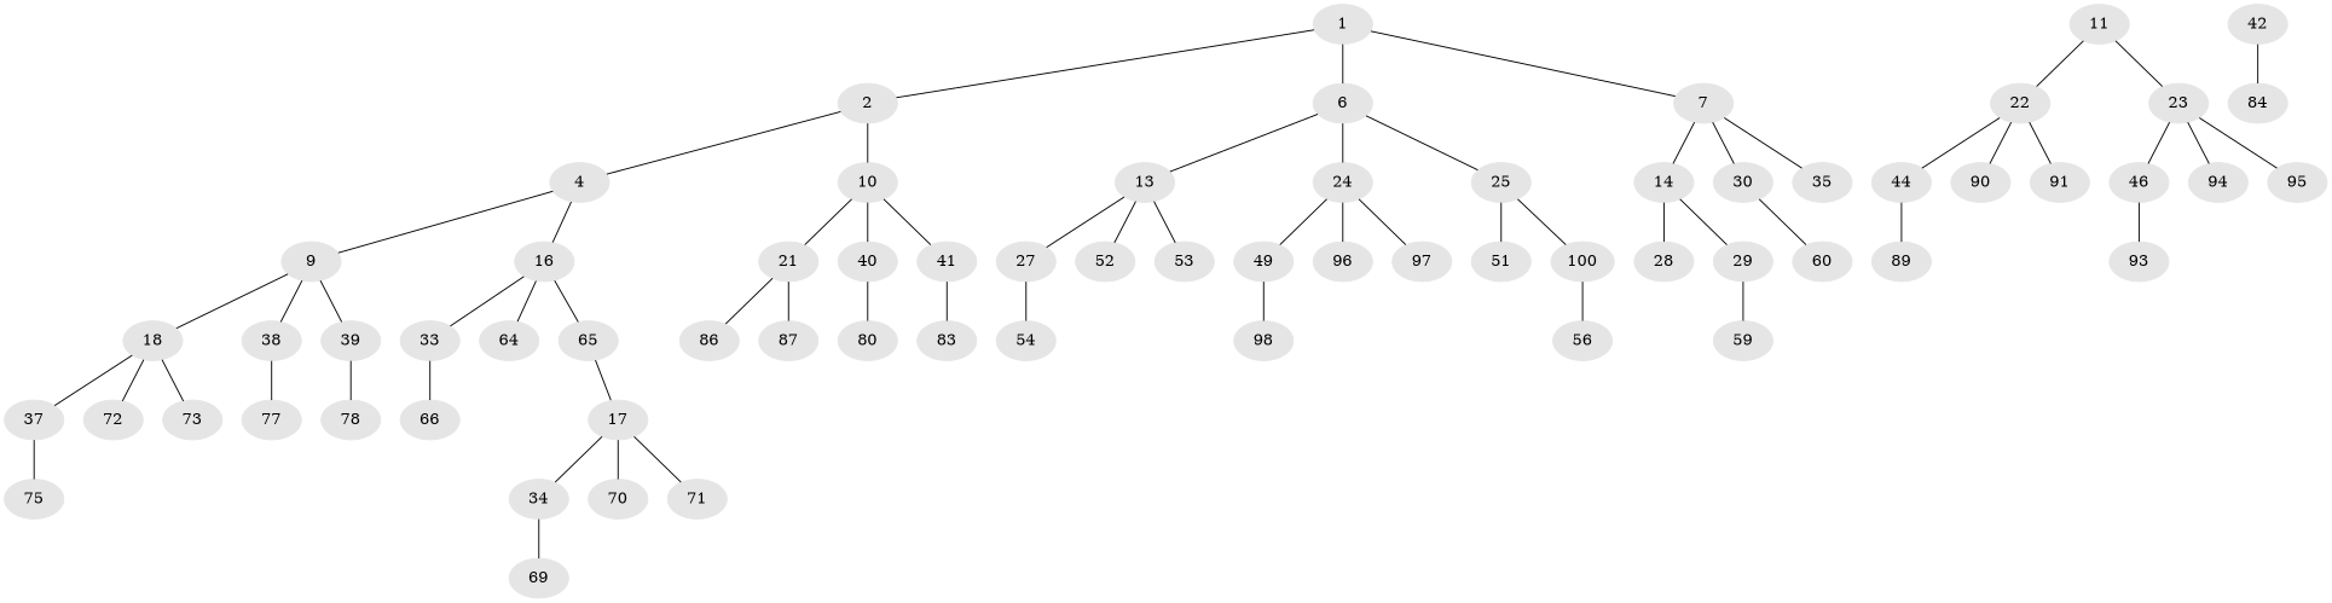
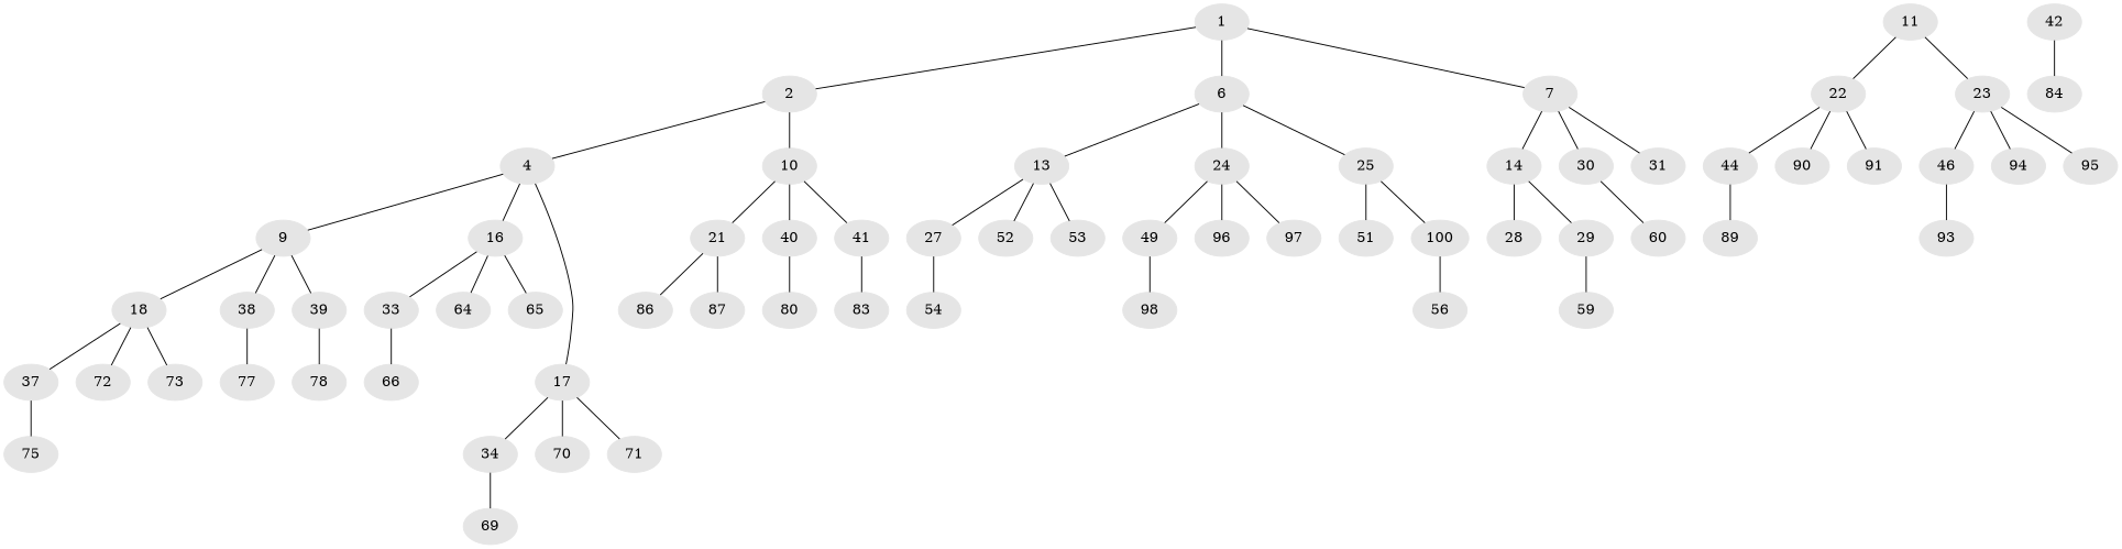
  graph {
    node [color=gray90 style=filled latent=0.166667]
    1 [super="+3" latent=""]
    2 [latent=1 super="+5"]
    6 [latent=0.5 super="+12"]
    7 [latent=0.5 super="+15"]
    4 [latent=0.5 super="+8"]
    10 [latent=0.333333 super="+20"]
    13 [latent=0.333333 super="+26"]
    24 [latent=0.25 super="+48"]
    25 [latent=0.25 super="+50"]
    14 [latent=0.333333]
    30 [latent=0.25 super="+61"]
-   31 [latent=0.25 super="+62" label=35]
+   31 [latent=0.25 super="+62"]
    9 [latent=0.333333 super="+19"]
    16 [latent=0.25 super="+32"]
    17 [latent=0.25 super="+35"]
    21 [latent=0.25 super="+43"]
    40 [latent=0.2 super="+81"]
    41 [latent=0.2 super="+82"]
    11 [latent=0.333333]
    22 [latent=0.25 super="+45"]
    23 [latent=0.25 super="+47"]
    18 [latent=0.25 super="+36"]
    38 [latent=0.2 super="+76"]
    39 [latent=0.2 super="+79"]
    33 [latent=0.2 super="+67"]
    64
    65
    34 [latent=0.2 super="+68"]
    70
    71
    27 [latent=0.25 super="+55"]
    52 [latent=0.2]
    53 [latent=0.2]
    49 [latent=0.2 super="+99"]
    96
    97
    51 [latent=0.2]
    100
    28 [latent=0.25 super="+57"]
    29 [latent=0.25 super="+58"]
    60 [latent=0.2]
    37 [latent=0.2 super="+74"]
    72
    73
    77
    78
    86
    87
    80
    83
    44 [latent=0.2 super="+88"]
    90
    91
    46 [latent=0.2 super="+92"]
    94
    95
    54 [latent=0.2]
    59 [latent=0.2]
    66
    69
    75
    42 [latent=0.2 super="+85"]
    84
    89
    93
    98
    56 [latent=0.2]
    1 -- 2
    1 -- 6
    1 -- 7
    2 -- 4
    2 -- 10
    6 -- 13
    6 -- 24
    6 -- 25
    7 -- 14
    7 -- 30
    7 -- 31
    4 -- 9
    4 -- 16
-   65 -- 17
+   4 -- 17
    10 -- 21
    10 -- 40
    10 -- 41
    13 -- 27
    13 -- 52
    13 -- 53
    24 -- 49
    24 -- 96
    24 -- 97
    25 -- 51
    25 -- 100
    14 -- 28
    14 -- 29
    30 -- 60
    9 -- 18
    9 -- 38
    9 -- 39
    16 -- 33
    16 -- 64
    16 -- 65
    17 -- 34
    17 -- 70
    17 -- 71
    21 -- 86
    21 -- 87
    40 -- 80
    41 -- 83
    11 -- 22
    11 -- 23
    22 -- 44
    22 -- 90
    22 -- 91
    23 -- 46
    23 -- 94
    23 -- 95
    18 -- 37
    18 -- 72
    18 -- 73
    38 -- 77
    39 -- 78
    33 -- 66
    34 -- 69
    27 -- 54
    49 -- 98
    100 -- 56
    29 -- 59
    37 -- 75
    44 -- 89
    46 -- 93
    42 -- 84
  }
